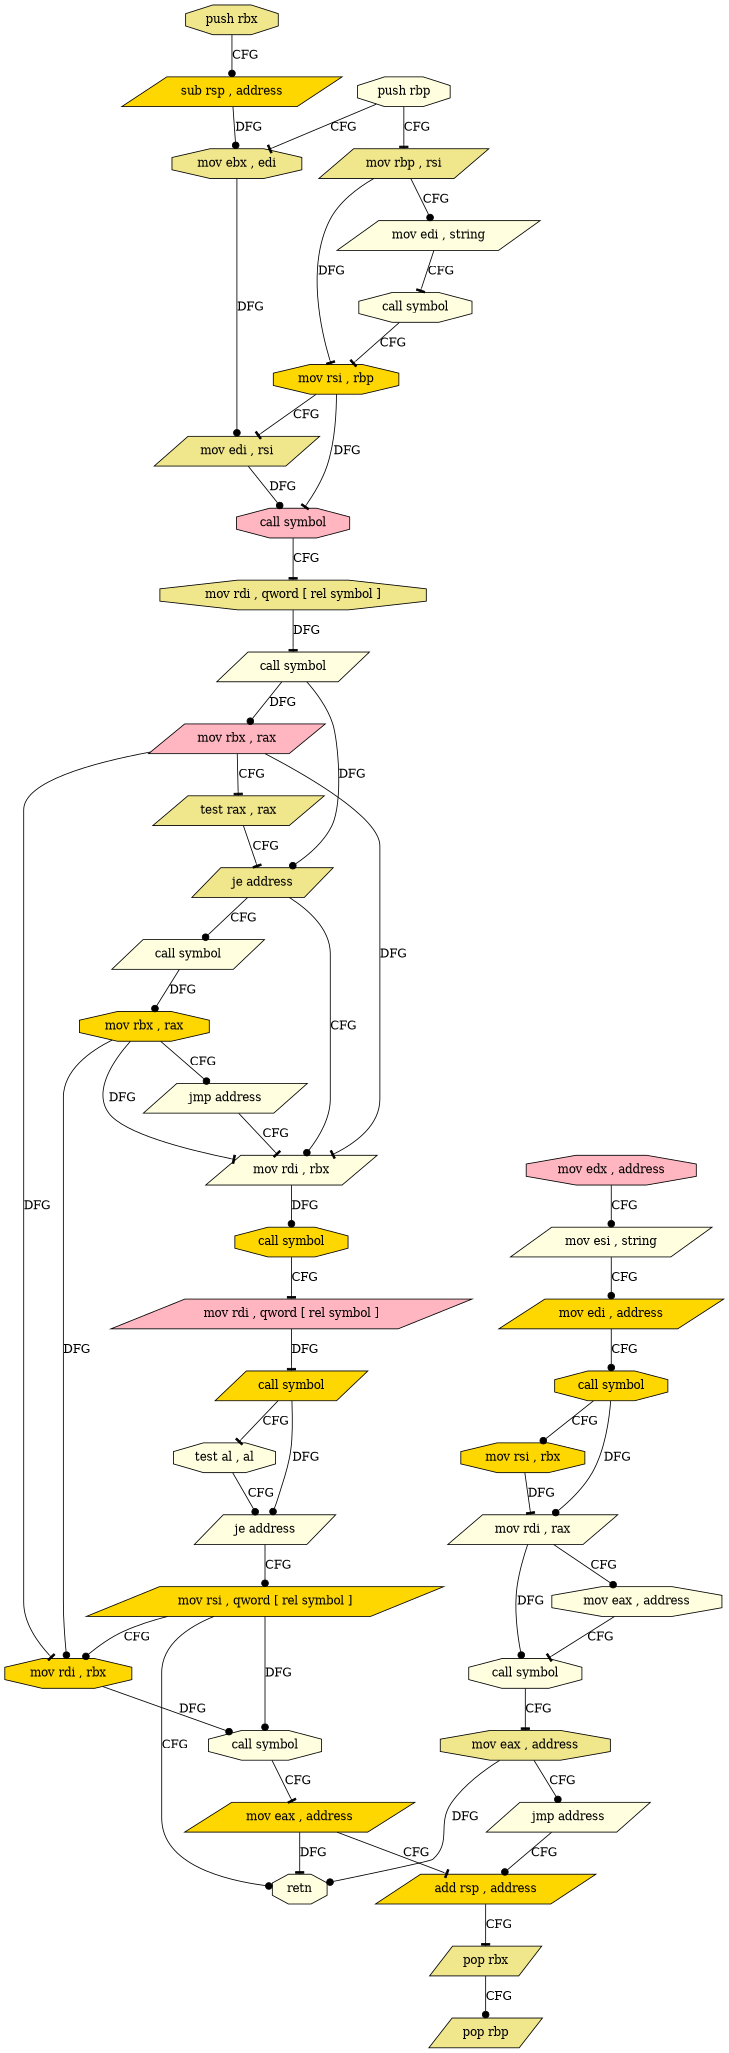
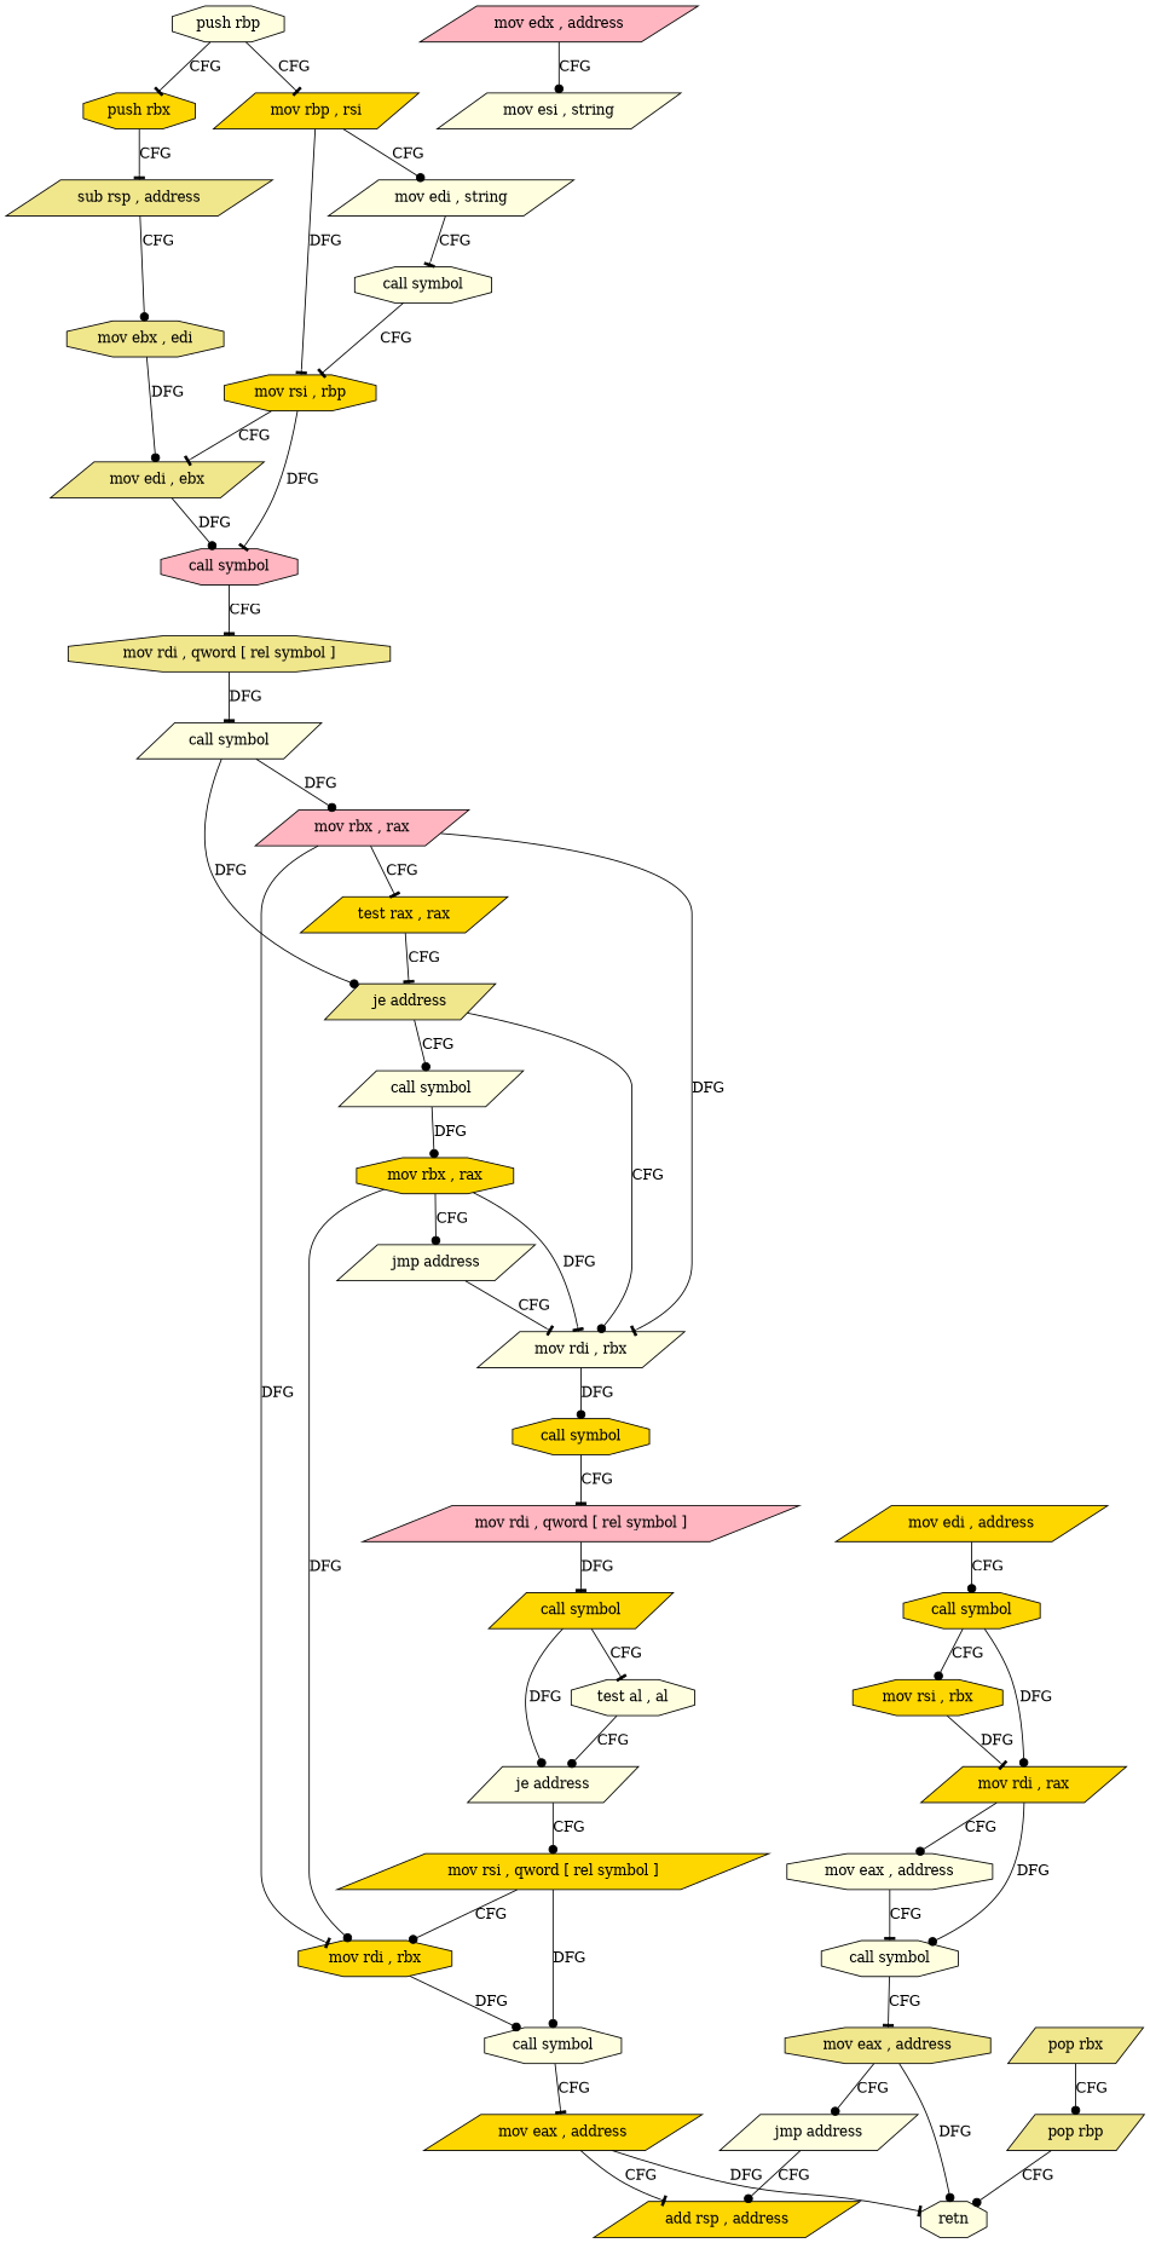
  digraph {
    node [fillcolor=lightyellow shape=parallelogram style=filled]
    edge [arrowhead=dot]
    n1 [label="push rbp" shape=octagon]
-   n2 [fillcolor=khaki label="push rbx" shape=octagon]
-   n3 [fillcolor=khaki label="mov rbp , rsi"]
-   n4 [fillcolor=gold label="sub rsp , address"]
+   n2 [fillcolor=gold label="push rbx" shape=octagon]
+   n3 [fillcolor=gold label="mov rbp , rsi"]
+   n4 [fillcolor=khaki label="sub rsp , address"]
    n5 [fillcolor=khaki label="mov ebx , edi" shape=octagon]
-   n6 [fillcolor=khaki label="mov edi , rsi"]
+   n6 [fillcolor=khaki label="mov edi , ebx"]
    n7 [label="mov edi , string"]
    n8 [fillcolor=gold label="mov rsi , rbp" shape=octagon]
    n9 [fillcolor=lightpink label="call symbol" shape=octagon]
    n10 [label="call symbol" shape=octagon]
    n11 [fillcolor=khaki label="mov rdi , qword [ rel symbol ]" shape=octagon]
    n12 [label="call symbol"]
    n13 [fillcolor=lightpink label="mov rbx , rax"]
    n14 [fillcolor=khaki label="je address"]
-   n15 [fillcolor=khaki label="test rax , rax"]
+   n15 [fillcolor=gold label="test rax , rax"]
    n16 [label="mov rdi , rbx"]
    n17 [fillcolor=gold label="mov rdi , rbx" shape=octagon]
    n18 [label="call symbol"]
    n19 [fillcolor=gold label="call symbol" shape=octagon]
    n20 [label="call symbol" shape=octagon]
    n21 [fillcolor=gold label="mov rbx , rax" shape=octagon]
    n22 [label="jmp address"]
    n23 [fillcolor=lightpink label="mov rdi , qword [ rel symbol ]"]
    n24 [fillcolor=gold label="call symbol"]
    n25 [label="test al , al" shape=octagon]
    n26 [label="je address"]
    n27 [fillcolor=gold label="mov rsi , qword [ rel symbol ]"]
-   n28 [fillcolor=lightpink label="mov edx , address" shape=octagon]
+   n28 [fillcolor=lightpink label="mov edx , address"]
    n29 [label="mov esi , string"]
    n30 [fillcolor=gold label="mov rsi , rbx" shape=octagon]
-   n31 [label="mov rdi , rax"]
+   n31 [fillcolor=gold label="mov rdi , rax"]
    n32 [fillcolor=gold label="mov eax , address"]
    n33 [fillcolor=gold label="mov edi , address"]
    n34 [fillcolor=gold label="call symbol" shape=octagon]
    n35 [label="mov eax , address" shape=octagon]
    n36 [label="call symbol" shape=octagon]
    n37 [fillcolor=khaki label="mov eax , address" shape=octagon]
    n38 [label="jmp address"]
    n39 [label=retn shape=octagon]
    n40 [fillcolor=gold label="add rsp , address"]
    n41 [fillcolor=khaki label="pop rbx"]
    n42 [fillcolor=khaki label="pop rbp"]
-   n1 -> n5 [arrowhead=tee label=CFG]
+   n1 -> n2 [arrowhead=tee label=CFG]
    n1 -> n3 [arrowhead=tee label=CFG]
-   n2 -> n4 [label=CFG]
+   n2 -> n4 [arrowhead=tee label=CFG]
    n3 -> n7 [label=CFG]
    n3 -> n8 [arrowhead=tee label=DFG]
-   n4 -> n5 [label=DFG]
+   n4 -> n5 [label=CFG]
    n5 -> n6 [label=DFG]
    n6 -> n9 [label=DFG]
    n7 -> n10 [arrowhead=tee label=CFG]
    n8 -> n6 [arrowhead=tee label=CFG]
    n8 -> n9 [arrowhead=tee label=DFG]
    n9 -> n11 [arrowhead=tee label=CFG]
    n10 -> n8 [arrowhead=tee label=CFG]
    n11 -> n12 [arrowhead=tee label=DFG]
    n12 -> n13 [label=DFG]
    n12 -> n14 [label=DFG]
    n13 -> n15 [arrowhead=tee label=CFG]
    n13 -> n16 [arrowhead=tee label=DFG]
    n13 -> n17 [arrowhead=tee label=DFG]
    n14 -> n16 [label=CFG]
    n14 -> n18 [label=CFG]
    n15 -> n14 [arrowhead=tee label=CFG]
    n16 -> n19 [label=DFG]
    n17 -> n20 [label=DFG]
    n18 -> n21 [label=DFG]
    n19 -> n23 [arrowhead=tee label=CFG]
    n20 -> n32 [arrowhead=tee label=CFG]
    n21 -> n16 [arrowhead=tee label=DFG]
    n21 -> n17 [label=DFG]
    n21 -> n22 [label=CFG]
    n22 -> n16 [arrowhead=tee label=CFG]
    n23 -> n24 [arrowhead=tee label=DFG]
    n24 -> n25 [arrowhead=tee label=CFG]
    n24 -> n26 [label=DFG]
    n25 -> n26 [label=CFG]
    n26 -> n27 [label=CFG]
    n27 -> n17 [label=CFG]
    n27 -> n20 [label=DFG]
    n28 -> n29 [label=CFG]
-   n29 -> n33 [label=CFG]
    n30 -> n31 [arrowhead=tee label=DFG]
    n31 -> n35 [label=CFG]
    n31 -> n36 [label=DFG]
    n32 -> n39 [arrowhead=tee label=DFG]
    n32 -> n40 [arrowhead=tee label=CFG]
    n33 -> n34 [label=CFG]
    n34 -> n30 [label=CFG]
    n34 -> n31 [label=DFG]
    n35 -> n36 [arrowhead=tee label=CFG]
    n36 -> n37 [arrowhead=tee label=CFG]
    n37 -> n38 [label=CFG]
    n37 -> n39 [label=DFG]
    n38 -> n40 [label=CFG]
-   n40 -> n41 [arrowhead=tee label=CFG]
    n41 -> n42 [label=CFG]
-   n27 -> n39 [label=CFG]
+   n42 -> n39 [label=CFG]
  }
